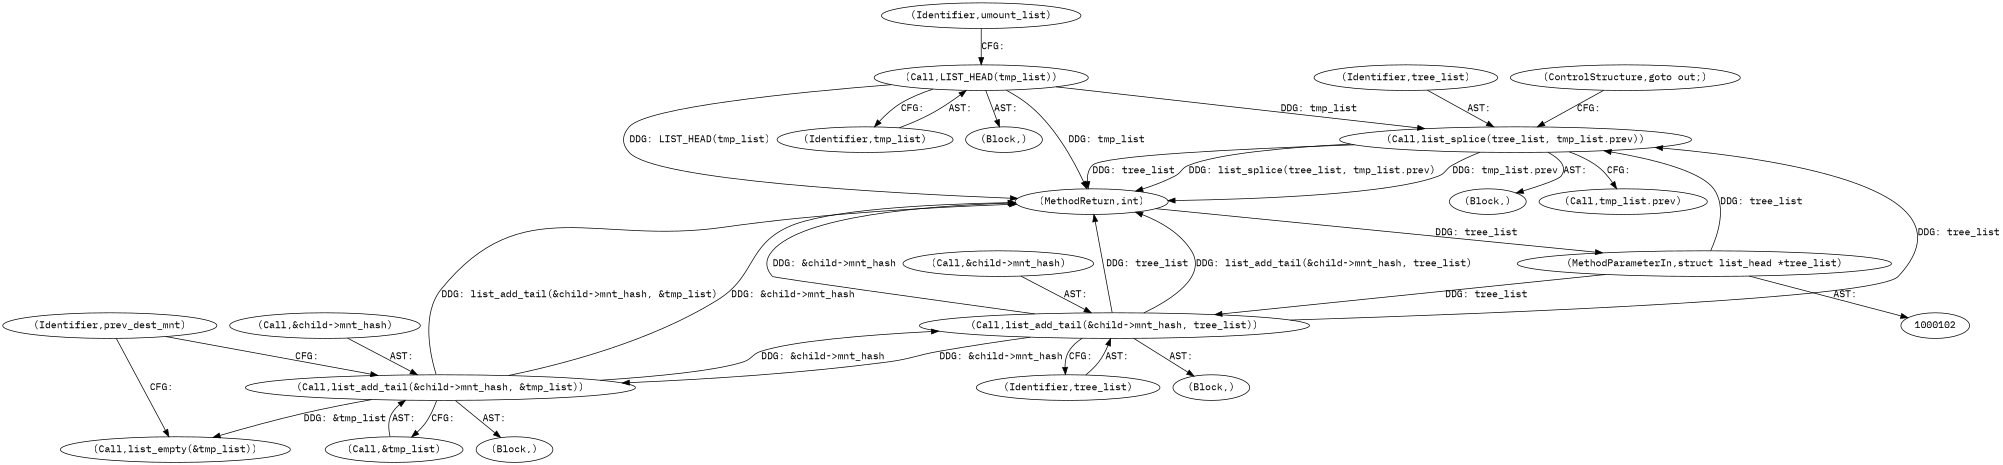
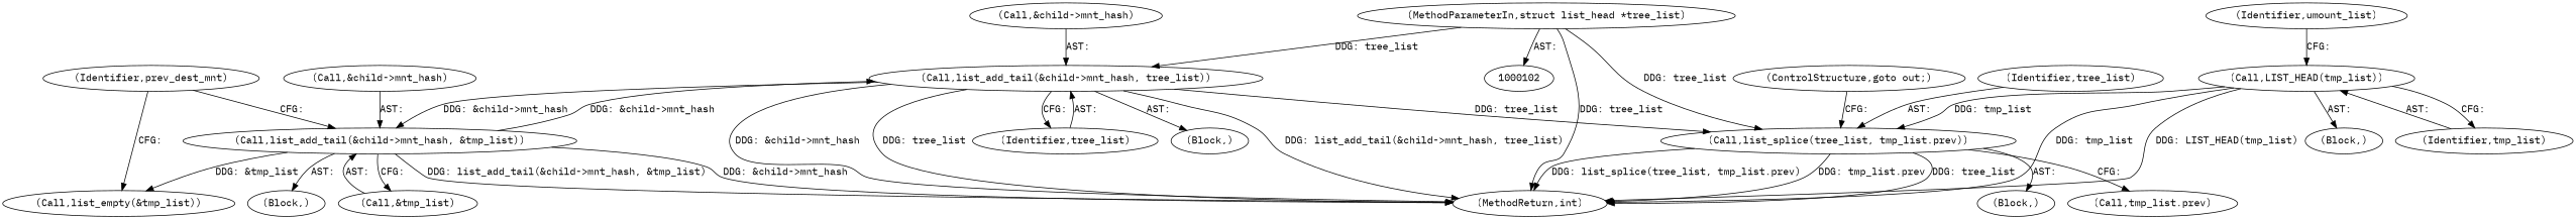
  digraph {
    fontname="IBM Plex Mono"
    node [fontname="IBM Plex Mono"]
    edge [fontname="IBM Plex Mono"]
    n1 [label="(Call,list_splice(tree_list, tmp_list.prev))"]
    n2 [label="(MethodReturn,int)"]
    n3 [label="(Block,)"]
    n4 [label="(Call,tmp_list.prev)"]
    n5 [label="(Call,list_add_tail(&child->mnt_hash, tree_list))"]
    n6 [label="(Call,list_add_tail(&child->mnt_hash, &tmp_list))"]
    n7 [label="(Identifier,tree_list)"]
    n8 [label="(Block,)"]
    n9 [label="(Block,)"]
    n10 [label="(Call,list_empty(&tmp_list))"]
    n11 [label="(Call,&tmp_list)"]
    n12 [label="(MethodParameterIn,struct list_head *tree_list)"]
    1000102
    n14 [label="(Call,LIST_HEAD(tmp_list))"]
    n15 [label="(Identifier,tmp_list)"]
    n16 [label="(Block,)"]
    n17 [label="(Call,&child->mnt_hash)"]
    n18 [label="(Call,&child->mnt_hash)"]
    n19 [label="(Identifier,umount_list)"]
    n20 [label="(ControlStructure,goto out;)"]
    n21 [label="(Identifier,prev_dest_mnt)"]
    n22 [label="(Identifier,tree_list)"]
    n1 -> n2 [label="DDG: tmp_list.prev"]
    n1 -> n2 [label="DDG: tree_list"]
    n1 -> n2 [label="DDG: list_splice(tree_list, tmp_list.prev)"]
    n1 -> n3 [label="AST: "]
    n1 -> n4 [label="CFG: "]
    n5 -> n1 [label="DDG: tree_list"]
    n5 -> n2 [label="DDG: &child->mnt_hash"]
    n5 -> n2 [label="DDG: tree_list"]
    n5 -> n2 [label="DDG: list_add_tail(&child->mnt_hash, tree_list)"]
    n5 -> n6 [label="DDG: &child->mnt_hash"]
    n5 -> n7 [label="CFG: "]
    n5 -> n8 [label="AST: "]
    n6 -> n2 [label="DDG: list_add_tail(&child->mnt_hash, &tmp_list)"]
    n6 -> n2 [label="DDG: &child->mnt_hash"]
    n6 -> n5 [label="DDG: &child->mnt_hash"]
    n6 -> n9 [label="AST: "]
    n6 -> n10 [label="DDG: &tmp_list"]
    n6 -> n11 [label="CFG: "]
    n7 -> n5 [label="AST: "]
    n11 -> n6 [label="AST: "]
    n12 -> n1 [label="DDG: tree_list"]
-   n2 -> n12 [label="DDG: tree_list"]
+   n12 -> n2 [label="DDG: tree_list"]
    n12 -> n5 [label="DDG: tree_list"]
    n12 -> 1000102 [label="AST: "]
    n14 -> n1 [label="DDG: tmp_list"]
    n14 -> n2 [label="DDG: tmp_list"]
    n14 -> n2 [label="DDG: LIST_HEAD(tmp_list)"]
    n14 -> n15 [label="CFG: "]
    n14 -> n16 [label="AST: "]
    n15 -> n14 [label="AST: "]
    n17 -> n6 [label="AST: "]
    n18 -> n5 [label="AST: "]
    n19 -> n14 [label="CFG: "]
    n20 -> n1 [label="CFG: "]
    n21 -> n6 [label="CFG: "]
    n21 -> n10 [label="CFG: "]
    n22 -> n1 [label="AST: "]
  }
